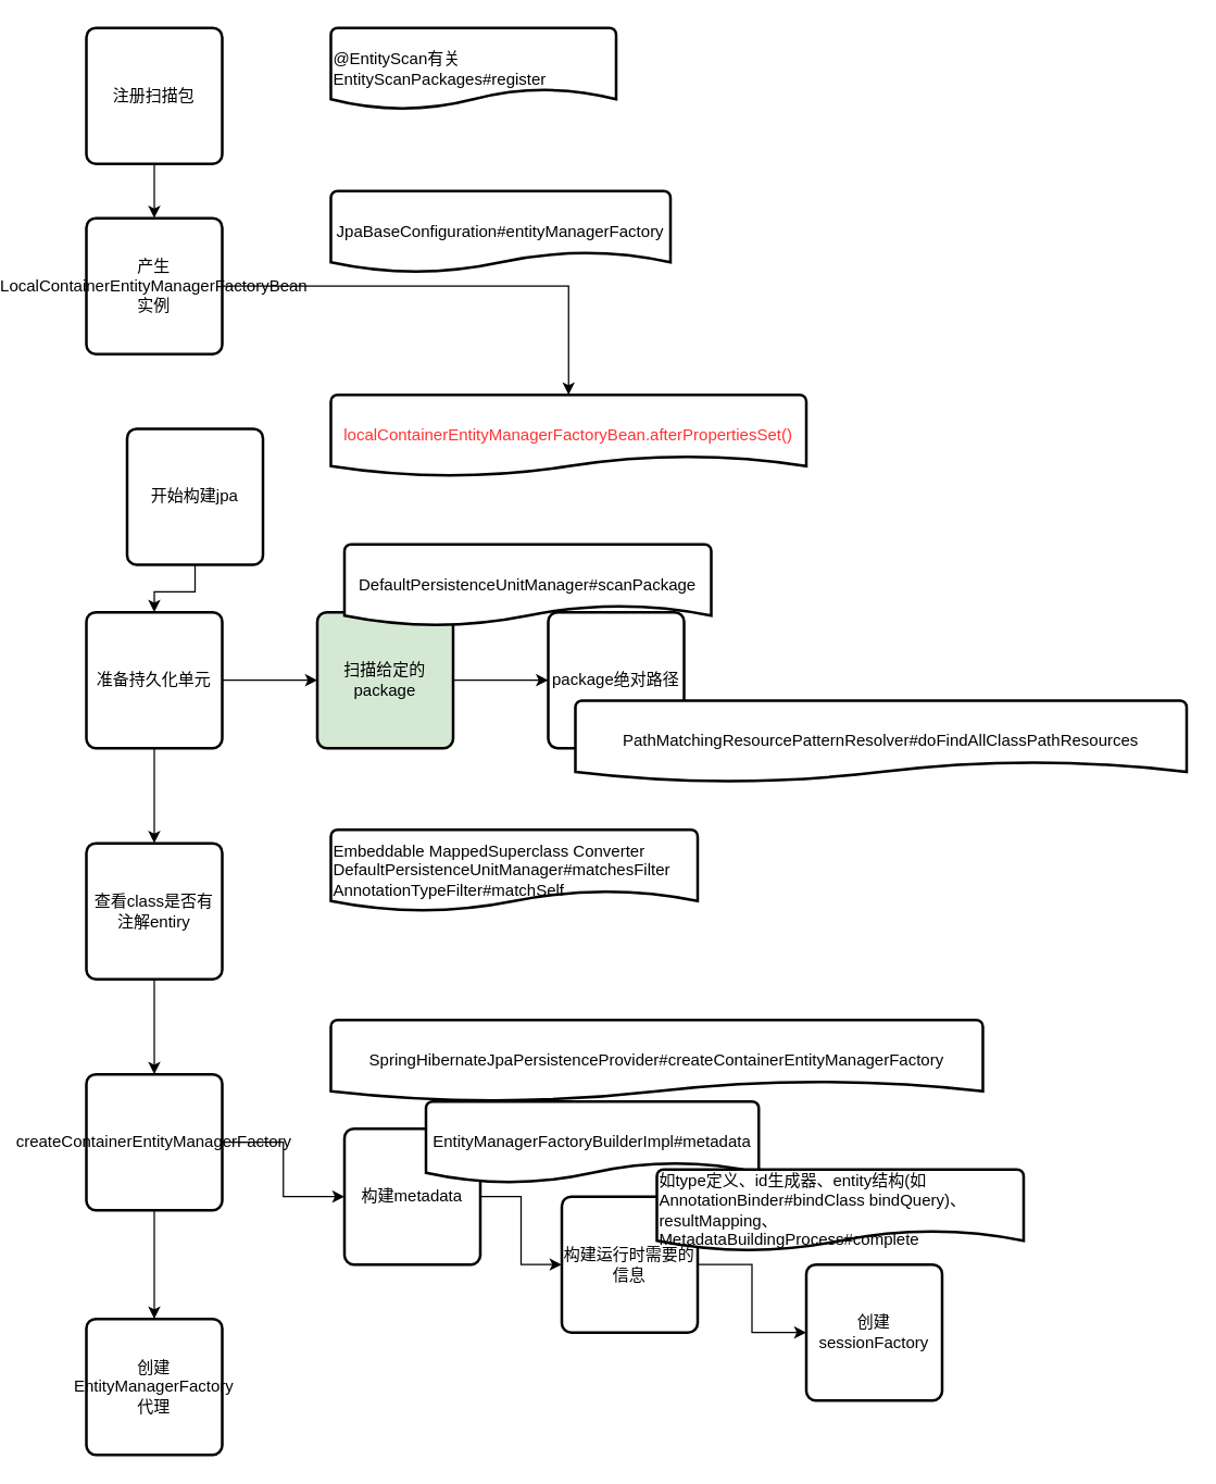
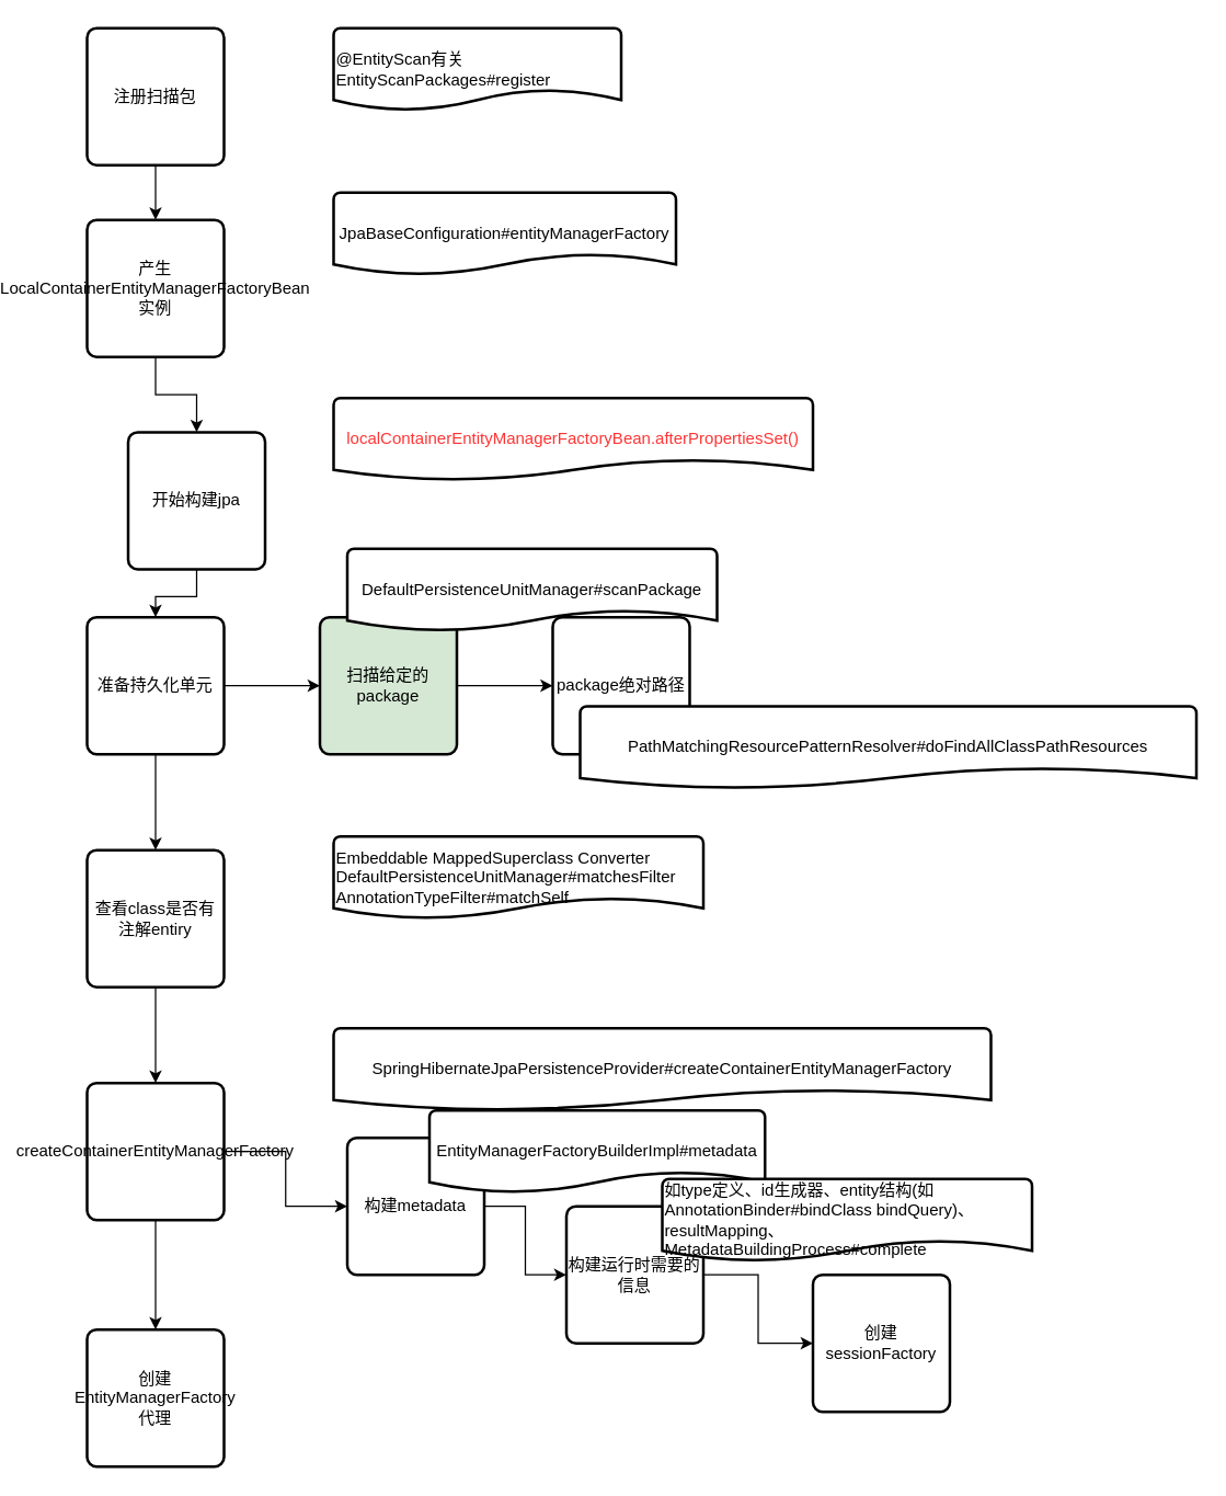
  <mxCell id="0" />
  <mxCell id="1" parent="0" />
  <mxCell id="2" value="" style="edgeStyle=orthogonalEdgeStyle;rounded=0;orthogonalLoop=1;jettySize=auto;html=1;" parent="1" source="3" target="6" edge="1"><mxGeometry relative="1" as="geometry" /></mxCell>
  <mxCell id="3" value="注册扫描包" style="rounded=1;whiteSpace=wrap;html=1;absoluteArcSize=1;arcSize=14;strokeWidth=2;" parent="1" vertex="1"><mxGeometry x="20" y="20" width="100" height="100" as="geometry" /></mxCell>
  <mxCell id="4" value="@EntityScan有关&lt;br&gt;EntityScanPackages#register" style="strokeWidth=2;html=1;shape=mxgraph.flowchart.document2;whiteSpace=wrap;size=0.25;align=left;" parent="1" vertex="1"><mxGeometry x="200" y="20" width="210" height="60" as="geometry" /></mxCell>
- <mxCell id="5" value="" style="edgeStyle=orthogonalEdgeStyle;rounded=0;orthogonalLoop=1;jettySize=auto;html=1;" parent="1" source="6" target="10" edge="1"><mxGeometry relative="1" as="geometry" /></mxCell>
+ <mxCell id="5" value="" style="edgeStyle=orthogonalEdgeStyle;rounded=0;orthogonalLoop=1;jettySize=auto;html=1;" parent="1" source="6" target="9" edge="1"><mxGeometry relative="1" as="geometry" /></mxCell>
  <mxCell id="6" value="产生LocalContainerEntityManagerFactoryBean实例" style="rounded=1;whiteSpace=wrap;html=1;absoluteArcSize=1;arcSize=14;strokeWidth=2;" parent="1" vertex="1"><mxGeometry x="20" y="160" width="100" height="100" as="geometry" /></mxCell>
  <mxCell id="7" value="JpaBaseConfiguration#entityManagerFactory" style="strokeWidth=2;html=1;shape=mxgraph.flowchart.document2;whiteSpace=wrap;size=0.25;" parent="1" vertex="1"><mxGeometry x="200" y="140" width="250" height="60" as="geometry" /></mxCell>
  <mxCell id="8" value="" style="edgeStyle=orthogonalEdgeStyle;rounded=0;orthogonalLoop=1;jettySize=auto;html=1;" parent="1" source="9" target="13" edge="1"><mxGeometry relative="1" as="geometry" /></mxCell>
  <mxCell id="9" value="开始构建jpa" style="rounded=1;whiteSpace=wrap;html=1;absoluteArcSize=1;arcSize=14;strokeWidth=2;" parent="1" vertex="1"><mxGeometry x="50" y="315" width="100" height="100" as="geometry" /></mxCell>
  <mxCell id="10" value="localContainerEntityManagerFactoryBean.afterPropertiesSet()" style="strokeWidth=2;html=1;shape=mxgraph.flowchart.document2;whiteSpace=wrap;size=0.25;fontColor=#FF3333;" parent="1" vertex="1"><mxGeometry x="200" y="290" width="350" height="60" as="geometry" /></mxCell>
  <mxCell id="11" value="" style="edgeStyle=orthogonalEdgeStyle;rounded=0;orthogonalLoop=1;jettySize=auto;html=1;" parent="1" source="13" target="15" edge="1"><mxGeometry relative="1" as="geometry" /></mxCell>
  <mxCell id="12" value="" style="edgeStyle=orthogonalEdgeStyle;rounded=0;orthogonalLoop=1;jettySize=auto;html=1;" parent="1" source="13" target="20" edge="1"><mxGeometry relative="1" as="geometry" /></mxCell>
  <mxCell id="13" value="准备持久化单元" style="rounded=1;whiteSpace=wrap;html=1;absoluteArcSize=1;arcSize=14;strokeWidth=2;" parent="1" vertex="1"><mxGeometry x="20" y="450" width="100" height="100" as="geometry" /></mxCell>
  <mxCell id="14" value="" style="edgeStyle=orthogonalEdgeStyle;rounded=0;orthogonalLoop=1;jettySize=auto;html=1;" parent="1" source="15" target="16" edge="1"><mxGeometry relative="1" as="geometry" /></mxCell>
  <mxCell id="15" value="&lt;div&gt;扫描给定的package&lt;/div&gt;" style="rounded=1;whiteSpace=wrap;html=1;absoluteArcSize=1;arcSize=14;strokeWidth=2;fillColor=#d5e8d4;" parent="1" vertex="1"><mxGeometry x="190" y="450" width="100" height="100" as="geometry" /></mxCell>
  <mxCell id="16" value="&lt;div&gt;&lt;span style=&quot;background-color: initial;&quot;&gt;package绝对路径&lt;/span&gt;&lt;/div&gt;" style="rounded=1;whiteSpace=wrap;html=1;absoluteArcSize=1;arcSize=14;strokeWidth=2;" parent="1" vertex="1"><mxGeometry x="360" y="450" width="100" height="100" as="geometry" /></mxCell>
  <mxCell id="17" value="DefaultPersistenceUnitManager#scanPackage" style="strokeWidth=2;html=1;shape=mxgraph.flowchart.document2;whiteSpace=wrap;size=0.25;" parent="1" vertex="1"><mxGeometry x="210" y="400" width="270" height="60" as="geometry" /></mxCell>
  <mxCell id="18" value="PathMatchingResourcePatternResolver#doFindAllClassPathResources" style="strokeWidth=2;html=1;shape=mxgraph.flowchart.document2;whiteSpace=wrap;size=0.25;" parent="1" vertex="1"><mxGeometry x="380" y="515" width="450" height="60" as="geometry" /></mxCell>
  <mxCell id="19" value="" style="edgeStyle=orthogonalEdgeStyle;rounded=0;orthogonalLoop=1;jettySize=auto;html=1;" parent="1" source="20" target="24" edge="1"><mxGeometry relative="1" as="geometry" /></mxCell>
  <mxCell id="20" value="查看class是否有注解entiry" style="rounded=1;whiteSpace=wrap;html=1;absoluteArcSize=1;arcSize=14;strokeWidth=2;" parent="1" vertex="1"><mxGeometry x="20" y="620" width="100" height="100" as="geometry" /></mxCell>
  <mxCell id="21" value="&lt;div&gt;Embeddable MappedSuperclass Converter&lt;/div&gt;&lt;div&gt;DefaultPersistenceUnitManager#matchesFilter&lt;/div&gt;&lt;div&gt;AnnotationTypeFilter#matchSelf&lt;/div&gt;" style="strokeWidth=2;html=1;shape=mxgraph.flowchart.document2;whiteSpace=wrap;size=0.25;align=left;" parent="1" vertex="1"><mxGeometry x="200" y="610" width="270" height="60" as="geometry" /></mxCell>
  <mxCell id="22" value="" style="edgeStyle=orthogonalEdgeStyle;rounded=0;orthogonalLoop=1;jettySize=auto;html=1;" parent="1" source="24" target="27" edge="1"><mxGeometry relative="1" as="geometry" /></mxCell>
  <mxCell id="23" value="" style="edgeStyle=orthogonalEdgeStyle;rounded=0;orthogonalLoop=1;jettySize=auto;html=1;" parent="1" source="24" target="33" edge="1"><mxGeometry relative="1" as="geometry" /></mxCell>
  <mxCell id="24" value="createContainerEntityManagerFactory" style="rounded=1;whiteSpace=wrap;html=1;absoluteArcSize=1;arcSize=14;strokeWidth=2;" parent="1" vertex="1"><mxGeometry x="20" y="790" width="100" height="100" as="geometry" /></mxCell>
  <mxCell id="25" value="SpringHibernateJpaPersistenceProvider#createContainerEntityManagerFactory" style="strokeWidth=2;html=1;shape=mxgraph.flowchart.document2;whiteSpace=wrap;size=0.25;" parent="1" vertex="1"><mxGeometry x="200" y="750" width="480" height="60" as="geometry" /></mxCell>
  <mxCell id="26" value="" style="edgeStyle=orthogonalEdgeStyle;rounded=0;orthogonalLoop=1;jettySize=auto;html=1;" parent="1" source="27" target="30" edge="1"><mxGeometry relative="1" as="geometry" /></mxCell>
  <mxCell id="27" value="构建metadata" style="rounded=1;whiteSpace=wrap;html=1;absoluteArcSize=1;arcSize=14;strokeWidth=2;" parent="1" vertex="1"><mxGeometry x="210" y="830" width="100" height="100" as="geometry" /></mxCell>
  <mxCell id="28" value="EntityManagerFactoryBuilderImpl#metadata" style="strokeWidth=2;html=1;shape=mxgraph.flowchart.document2;whiteSpace=wrap;size=0.25;" parent="1" vertex="1"><mxGeometry x="270" y="810" width="245" height="60" as="geometry" /></mxCell>
  <mxCell id="29" value="" style="edgeStyle=orthogonalEdgeStyle;rounded=0;orthogonalLoop=1;jettySize=auto;html=1;" parent="1" source="30" target="32" edge="1"><mxGeometry relative="1" as="geometry" /></mxCell>
  <mxCell id="30" value="构建运行时需要的信息" style="rounded=1;whiteSpace=wrap;html=1;absoluteArcSize=1;arcSize=14;strokeWidth=2;" parent="1" vertex="1"><mxGeometry x="370" y="880" width="100" height="100" as="geometry" /></mxCell>
  <mxCell id="31" value="&lt;div&gt;如type定义、id生成器、entity结构(如AnnotationBinder#bindClass bindQuery)、resultMapping、&lt;/div&gt;&lt;div style=&quot;&quot;&gt;MetadataBuildingProcess#complete&lt;/div&gt;" style="strokeWidth=2;html=1;shape=mxgraph.flowchart.document2;whiteSpace=wrap;size=0.25;align=left;" parent="1" vertex="1"><mxGeometry x="440" y="860" width="270" height="60" as="geometry" /></mxCell>
  <mxCell id="32" value="创建sessionFactory" style="rounded=1;whiteSpace=wrap;html=1;absoluteArcSize=1;arcSize=14;strokeWidth=2;" parent="1" vertex="1"><mxGeometry x="550" y="930" width="100" height="100" as="geometry" /></mxCell>
  <mxCell id="33" value="创建EntityManagerFactory代理" style="rounded=1;whiteSpace=wrap;html=1;absoluteArcSize=1;arcSize=14;strokeWidth=2;" parent="1" vertex="1"><mxGeometry x="20" y="970" width="100" height="100" as="geometry" /></mxCell>
